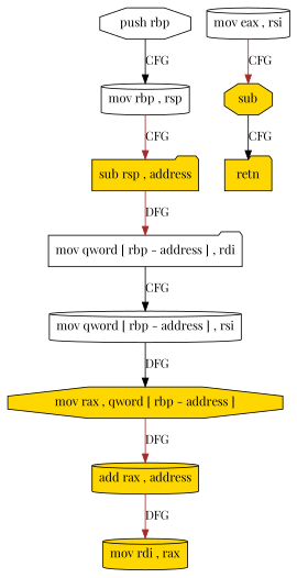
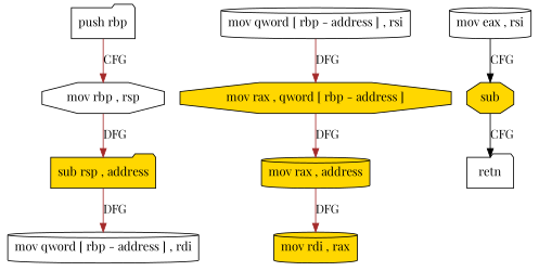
  digraph {
    fontname="Playfair Display"
    node [fillcolor=gold fontname="Playfair Display" shape=cylinder style=filled]
    edge [color=brown fontname="Playfair Display"]
-   n1 [fillcolor=white label="push rbp" shape=octagon]
-   n2 [fillcolor=white label="mov rbp , rsp"]
+   n1 [fillcolor=white label="push rbp" shape=folder]
+   n2 [fillcolor=white label="mov rbp , rsp" shape=octagon]
    n3 [label="sub rsp , address" shape=folder]
-   n4 [fillcolor=white label="mov qword [ rbp - address ] , rdi" shape=folder]
+   n4 [fillcolor=white label="mov qword [ rbp - address ] , rdi"]
    n5 [fillcolor=white label="mov qword [ rbp - address ] , rsi"]
    n6 [label="mov rax , qword [ rbp - address ]" shape=octagon]
-   n7 [label="add rax , address"]
+   n7 [label="mov rax , address"]
    n8 [label="mov rdi , rax"]
    n9 [fillcolor=white label="mov eax , rsi"]
    n10 [label=sub shape=octagon]
-   n11 [label=retn shape=folder]
-   n1 -> n2 [color=black label=CFG]
-   n2 -> n3 [label=CFG]
+   n11 [fillcolor=white label=retn shape=folder]
+   n1 -> n2 [label=CFG]
+   n2 -> n3 [label=DFG]
    n3 -> n4 [label=DFG]
-   n4 -> n5 [color=black label=CFG]
-   n5 -> n6 [color=black label=DFG]
+   n5 -> n6 [label=DFG]
    n6 -> n7 [label=DFG]
    n7 -> n8 [label=DFG]
-   n9 -> n10 [label=CFG]
+   n9 -> n10 [color=black label=CFG]
    n10 -> n11 [color=black label=CFG]
  }
